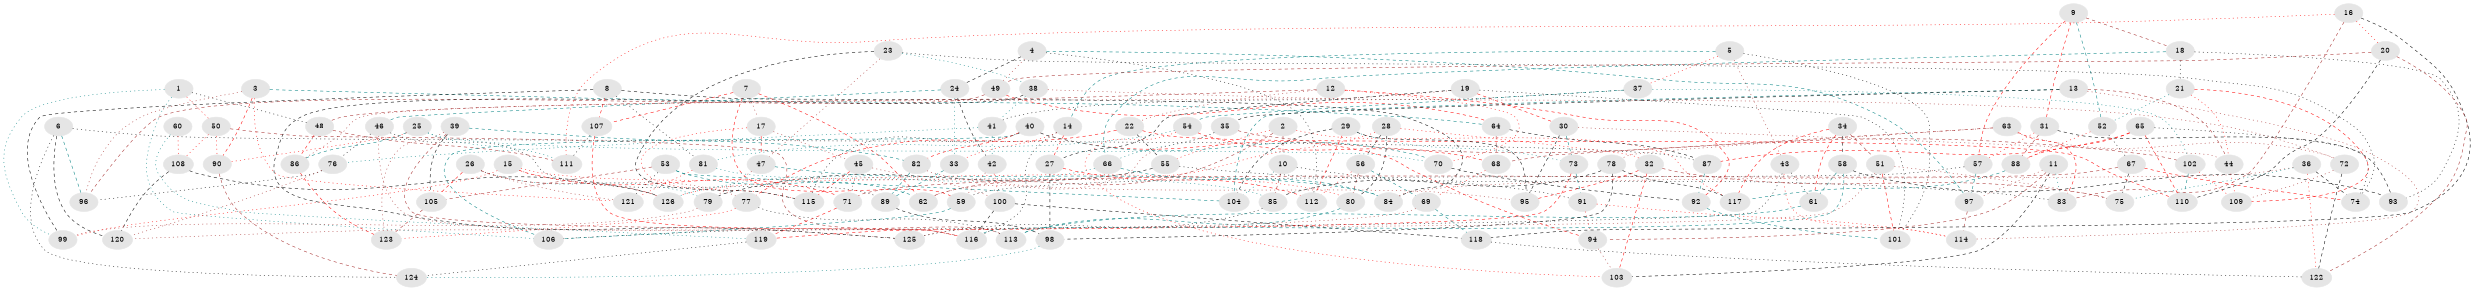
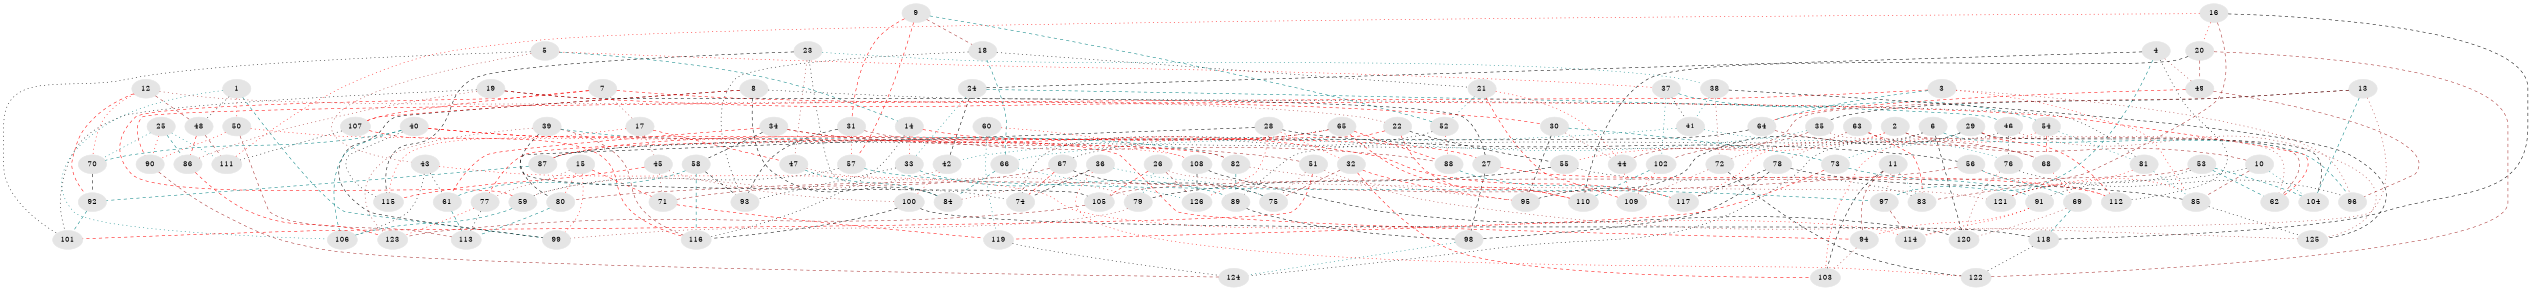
  graph {
    node [color=gray90 style=filled]
    edge [color=red style=dashed]
    1
    48
    50
    99
    106
    111
    86
    90
    108
    113
    2
    10
    55
    62
    117
    85
    91
    104
    83
    79
    3
    64
    96
    121
    87
    68
    124
    4
    24
    49
    97
    112
    33
    42
    46
    114
    5
    14
    37
    43
    101
    27
    116
    102
    41
    54
    61
    6
    120
    92
    7
    17
    59
    107
    45
    47
    115
    8
    81
    84
    9
    18
    31
    52
    57
    21
    66
    93
    88
    67
    125
    94
    11
    103
    12
    22
    70
    77
    110
    13
    35
    44
    109
    98
    89
    60
    119
    15
    71
    80
    123
    16
    20
    118
    122
    100
    126
    19
    30
    73
    95
    23
    38
    74
    72
    76
    25
    26
    105
    28
    32
    56
    75
    69
    29
    34
    51
    58
    36
    39
    82
    40
    53
    63
    78
    65
    1 -- 48 [color=black style=dotted]
    1 -- 50 [style=dotted]
-   1 -- 99 [color=teal style=dotted]
+   1 -- 99 [color=teal]
    1 -- 106 [color=teal style=dotted]
    48 -- 111 [color=brown]
    48 -- 86
    50 -- 90 [style=dotted]
    50 -- 108 [style=dotted]
    50 -- 113 [color=brown]
    86 -- 123
    90 -- 124 [color=brown]
    108 -- 120 [color=black]
    108 -- 126 [color=black]
    2 -- 10 [color=brown]
    2 -- 55 [style=dotted]
    2 -- 62 [color=brown]
    2 -- 117 [style=dotted]
    10 -- 85 [color=brown]
    10 -- 91 [color=black style=dotted]
    10 -- 104 [color=teal style=dotted]
    55 -- 83 [color=black style=dotted]
    55 -- 79 [color=black]
    85 -- 125 [color=black style=dotted]
    91 -- 114 [style=dotted]
    91 -- 94 [style=dotted]
    79 -- 99 [color=brown style=dotted]
    3 -- 90
    3 -- 64 [color=teal]
    3 -- 96 [color=brown style=dotted]
    3 -- 121 [style=dotted]
    64 -- 87 [color=black]
    64 -- 68 [color=brown]
    87 -- 92 [color=teal]
    68 -- 69 [style=dotted]
    4 -- 24 [color=black]
    4 -- 49 [color=brown style=dotted]
    4 -- 97 [color=teal]
    4 -- 112 [color=black style=dotted]
    24 -- 33 [color=teal style=dotted]
    24 -- 42 [color=black]
    24 -- 46 [color=teal]
    49 -- 64
    49 -- 96 [color=brown]
    97 -- 114 [color=brown]
+   33 -- 93 [color=black style=dotted]
    33 -- 89 [color=teal]
    42 -- 59 [color=brown style=dotted]
    42 -- 100 [style=dotted]
    46 -- 125 [color=brown style=dotted]
    46 -- 89 [color=black style=dotted]
    46 -- 76 [color=black style=dotted]
    5 -- 14 [color=teal]
    5 -- 37 [style=dotted]
    5 -- 43 [color=brown style=dotted]
    5 -- 101 [color=black style=dotted]
    14 -- 33 [style=dotted]
    14 -- 27
    14 -- 116 [color=black style=dotted]
    37 -- 102 [color=teal style=dotted]
    37 -- 41 [color=black style=dotted]
    37 -- 54 [color=teal]
    43 -- 106 [color=black style=dotted]
    43 -- 114 [style=dotted]
    43 -- 61 [color=black style=dotted]
    27 -- 112
    27 -- 98 [color=black]
    102 -- 110 [color=teal]
    102 -- 109 [style=dotted]
    41 -- 42 [color=teal style=dotted]
    41 -- 76 [color=teal style=dotted]
    54 -- 68
    54 -- 81 [color=teal style=dotted]
    54 -- 103 [style=dotted]
    61 -- 113 [color=teal]
    6 -- 96 [color=teal]
    6 -- 87 [color=black style=dotted]
    6 -- 124 [color=black style=dotted]
    6 -- 120 [color=black]
    92 -- 101 [color=teal]
    7 -- 62
    7 -- 17 [color=brown style=dotted]
    7 -- 59
    7 -- 107
    17 -- 45 [color=brown style=dotted]
    17 -- 47
    17 -- 115 [style=dotted]
    59 -- 106 [color=teal]
    107 -- 111 [color=black style=dotted]
    107 -- 116
    45 -- 115
    45 -- 71 [color=brown style=dotted]
    45 -- 100 [color=brown style=dotted]
    47 -- 79 [color=brown style=dotted]
    47 -- 84 [color=teal]
    8 -- 99 [color=black]
    8 -- 107
    8 -- 81 [color=black style=dotted]
    8 -- 84 [color=black]
    81 -- 85 [color=teal style=dotted]
    81 -- 121 [style=dotted]
    9 -- 18 [color=brown]
    9 -- 31
    9 -- 52 [color=teal]
    9 -- 57
    18 -- 21 [color=black style=dotted]
    18 -- 66 [color=teal]
    18 -- 93 [color=black style=dotted]
    31 -- 57 [style=dotted]
    31 -- 93 [color=black]
    31 -- 88 [color=brown]
    52 -- 88 [style=dotted]
    52 -- 67 [color=black style=dotted]
    57 -- 97 [color=teal]
    57 -- 59 [color=black style=dotted]
    21 -- 52 [color=teal style=dotted]
    21 -- 44 [style=dotted]
    21 -- 109
    66 -- 84 [color=teal]
    66 -- 126 [color=teal style=dotted]
    88 -- 117 [color=teal]
    67 -- 71 [color=brown]
    67 -- 74
    67 -- 75 [color=black]
    94 -- 103 [color=brown style=dotted]
    11 -- 83 [color=teal style=dotted]
    11 -- 97 [color=brown style=dotted]
    11 -- 94 [color=brown]
    11 -- 103 [color=black]
    12 -- 48 [color=brown]
    12 -- 92
    12 -- 22 [color=brown style=dotted]
    12 -- 70 [style=dotted]
    22 -- 55 [color=black]
    22 -- 77
    22 -- 110
    70 -- 92 [color=black]
    77 -- 113 [color=black style=dotted]
    77 -- 123 [style=dotted]
    13 -- 104 [color=teal]
    13 -- 114 [color=brown style=dotted]
    13 -- 35 [color=black]
    13 -- 44 [color=brown]
    35 -- 62 [color=brown style=dotted]
    35 -- 102 [color=brown]
    35 -- 66 [color=teal style=dotted]
    44 -- 109 [style=dotted]
    98 -- 124 [color=teal style=dotted]
    89 -- 98 [color=black]
    60 -- 108 [style=dotted]
    60 -- 119 [color=teal style=dotted]
    119 -- 124 [color=black style=dotted]
    15 -- 99 [style=dotted]
    15 -- 77 [color=brown style=dotted]
    15 -- 71
    15 -- 80 [style=dotted]
    71 -- 119
    80 -- 113 [color=teal]
    16 -- 111 [style=dotted]
    16 -- 83 [color=brown]
    16 -- 20 [style=dotted]
    16 -- 118 [color=black]
    20 -- 49 [color=brown]
    20 -- 110 [color=black]
    20 -- 122 [color=brown]
    118 -- 122 [color=black style=dotted]
    100 -- 116 [color=black]
    100 -- 118 [color=black]
    19 -- 86 [color=brown style=dotted]
    19 -- 101 [color=black style=dotted]
    19 -- 27 [color=black]
    19 -- 30
    30 -- 44 [color=brown style=dotted]
    30 -- 73 [color=teal]
    30 -- 95 [color=black]
    73 -- 91 [color=teal]
    73 -- 119
    23 -- 47 [color=brown style=dotted]
    23 -- 115 [color=black]
    23 -- 38 [color=teal style=dotted]
    23 -- 74 [color=black style=dotted]
    38 -- 41 [color=teal style=dotted]
    38 -- 125 [color=black]
    38 -- 72 [color=brown style=dotted]
    72 -- 109 [color=brown style=dotted]
    72 -- 122 [color=black]
    76 -- 96 [color=black style=dotted]
    76 -- 120 [color=brown style=dotted]
    25 -- 111 [color=teal style=dotted]
    25 -- 86 [color=teal]
    25 -- 90 [style=dotted]
    25 -- 70 [color=teal style=dotted]
    26 -- 79 [color=teal style=dotted]
    26 -- 121 [color=brown style=dotted]
    26 -- 126 [color=brown]
    26 -- 105
    105 -- 123 [color=brown]
    28 -- 80 [color=black]
    28 -- 126 [style=dotted]
    28 -- 32 [style=dotted]
    28 -- 56 [color=black]
    32 -- 103
    32 -- 95
    32 -- 75 [color=brown]
    56 -- 112 [style=dotted]
    56 -- 80 [color=brown]
    56 -- 69 [color=teal]
    69 -- 120 [color=brown style=dotted]
    69 -- 118 [color=teal]
    29 -- 104 [color=black]
    29 -- 112
    29 -- 73 [color=teal style=dotted]
    29 -- 95 [color=black]
    34 -- 117
    34 -- 61
    34 -- 51 [color=brown]
    34 -- 58 [color=black]
    51 -- 101
    51 -- 125 [color=brown style=dotted]
    51 -- 75 [color=brown style=dotted]
    58 -- 116 [color=teal]
    58 -- 61 [color=teal]
    58 -- 93 [color=black]
    36 -- 84 [color=brown style=dotted]
    36 -- 122 [style=dotted]
    36 -- 74 [color=black]
    36 -- 75 [color=teal style=dotted]
    39 -- 116 [color=brown]
    39 -- 123 [color=brown style=dotted]
    39 -- 105 [color=black]
    39 -- 82 [color=teal]
    82 -- 89 [color=teal]
    82 -- 95 [color=brown style=dotted]
    40 -- 106 [color=teal]
    40 -- 115 [color=black style=dotted]
    40 -- 94
    40 -- 70 [color=teal]
    40 -- 82
    53 -- 62 [color=teal]
    53 -- 104 [color=teal]
    53 -- 121 [color=black style=dotted]
    53 -- 105 [color=brown]
    63 -- 83
    63 -- 68 [color=brown]
    63 -- 72 [color=brown style=dotted]
    63 -- 78 [color=brown style=dotted]
    78 -- 117 [color=black]
    78 -- 85 [color=black]
    78 -- 98 [color=black]
    65 -- 87
    65 -- 88
    65 -- 110
    65 -- 74 [color=black style=dotted]
  }
